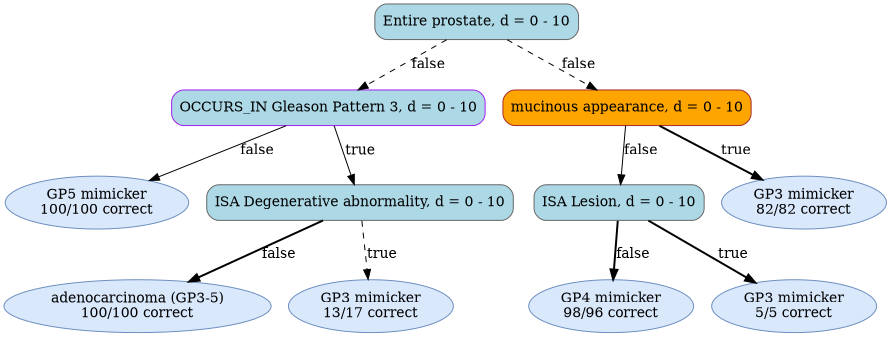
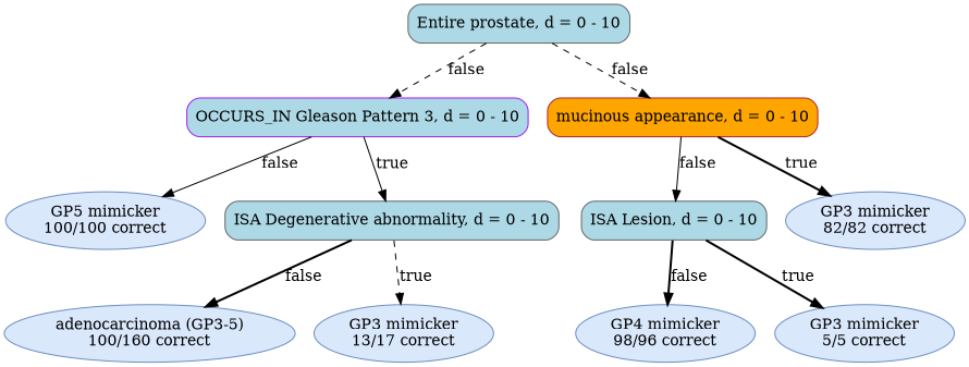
  digraph {
    fontname="Times-Roman"
    node [color="#6C8EBF" fillcolor="#DAE8FC" fontname="Times-Roman" shape=ellipse style="rounded,filled"]
    edge [style=bold]
    n1 [color=gray40 fillcolor=lightblue label="Entire prostate, d = 0 - 10" shape=box]
    n2 [color=purple fillcolor=lightblue label="OCCURS_IN Gleason Pattern 3, d = 0 - 10" shape=box]
    n3 [color=brown fillcolor=orange label="mucinous appearance, d = 0 - 10" shape=box]
    n4 [label=<GP5 mimicker<br/>100/100 correct>]
    n5 [color=gray40 fillcolor=lightblue label="ISA Degenerative abnormality, d = 0 - 10" shape=box]
    n6 [color=gray40 fillcolor=lightblue label="ISA Lesion, d = 0 - 10" shape=box]
    n7 [label=<GP3 mimicker<br/>82/82 correct>]
-   n8 [label=<adenocarcinoma (GP3-5)<br/>100/100 correct>]
+   n8 [label=<adenocarcinoma (GP3-5)<br/>100/160 correct>]
    n9 [label=<GP3 mimicker<br/>13/17 correct>]
    n10 [label=<GP4 mimicker<br/>98/96 correct>]
    n11 [label=<GP3 mimicker<br/>5/5 correct>]
    n1 -> n2 [label=false style=dashed]
    n1 -> n3 [label=false style=dashed]
    n2 -> n4 [label=false style=solid]
    n2 -> n5 [label=true style=solid]
    n3 -> n6 [label=false style=solid]
    n3 -> n7 [label=true]
    n5 -> n8 [label=false]
    n5 -> n9 [label=true style=dashed]
    n6 -> n10 [label=false]
    n6 -> n11 [label=true]
  }
